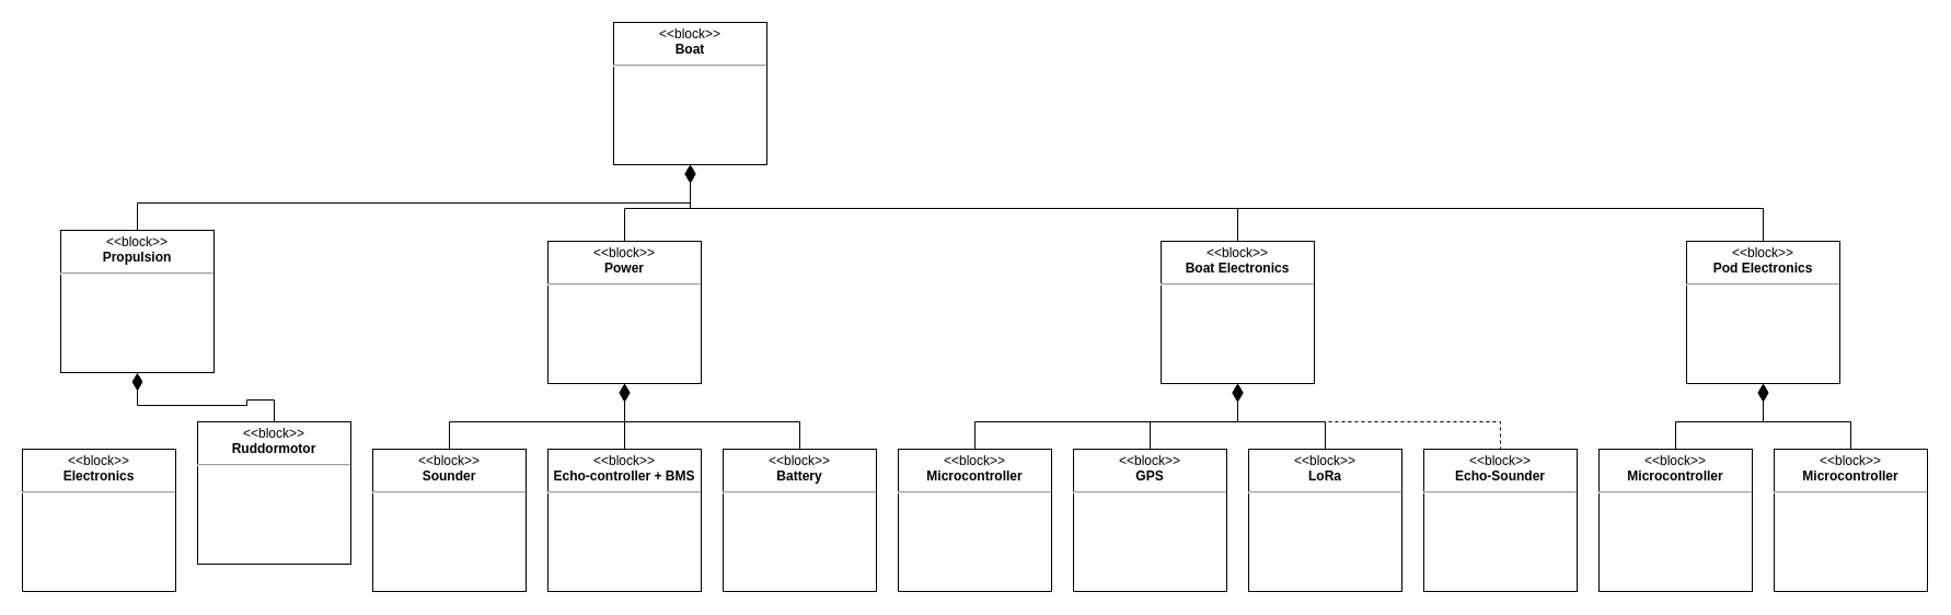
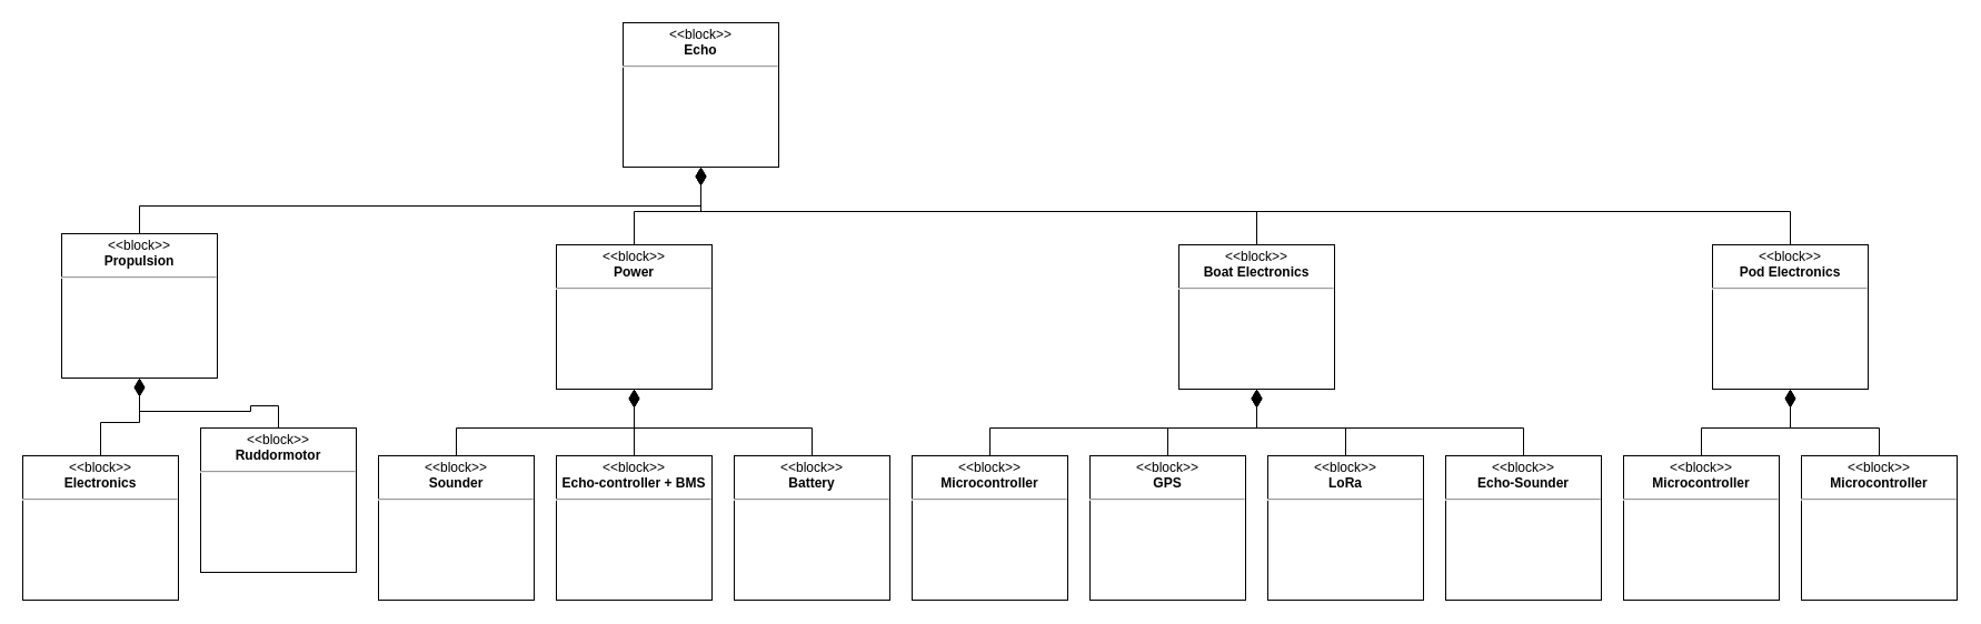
  <mxCell id="0" />
  <mxCell id="1" parent="0" />
  <mxCell id="2" style="edgeStyle=orthogonalEdgeStyle;rounded=0;orthogonalLoop=1;jettySize=auto;html=1;exitX=0.5;exitY=1;exitDx=0;exitDy=0;entryX=0.5;entryY=0;entryDx=0;entryDy=0;endArrow=none;endFill=0;startArrow=diamondThin;startFill=1;strokeWidth=1;endSize=14;startSize=14;" edge="1" parent="1" source="6" target="9"><mxGeometry relative="1" as="geometry" /></mxCell>
  <mxCell id="3" style="edgeStyle=orthogonalEdgeStyle;rounded=0;orthogonalLoop=1;jettySize=auto;html=1;exitX=0.5;exitY=1;exitDx=0;exitDy=0;startArrow=diamondThin;startFill=1;endArrow=none;endFill=0;startSize=14;endSize=14;strokeWidth=1;" edge="1" parent="1" source="6" target="19"><mxGeometry relative="1" as="geometry" /></mxCell>
  <mxCell id="4" style="edgeStyle=orthogonalEdgeStyle;rounded=0;orthogonalLoop=1;jettySize=auto;html=1;exitX=0.5;exitY=1;exitDx=0;exitDy=0;entryX=0.5;entryY=0;entryDx=0;entryDy=0;startArrow=diamondThin;startFill=1;endArrow=none;endFill=0;startSize=14;endSize=14;strokeWidth=1;" edge="1" parent="1" source="6" target="23"><mxGeometry relative="1" as="geometry" /></mxCell>
  <mxCell id="5" style="edgeStyle=orthogonalEdgeStyle;rounded=0;orthogonalLoop=1;jettySize=auto;html=1;exitX=0.5;exitY=1;exitDx=0;exitDy=0;entryX=0.5;entryY=0;entryDx=0;entryDy=0;startArrow=diamondThin;startFill=1;endArrow=none;endFill=0;startSize=14;endSize=14;strokeWidth=1;" edge="1" parent="1" source="6" target="30"><mxGeometry relative="1" as="geometry" /></mxCell>
- <mxCell id="6" value="&lt;p style=&quot;margin: 0px ; margin-top: 4px ; text-align: center&quot;&gt;&amp;lt;&amp;lt;block&amp;gt;&amp;gt;&lt;br&gt;&lt;b&gt;Boat&lt;/b&gt;&lt;/p&gt;&lt;hr&gt;&lt;p style=&quot;margin: 0px ; margin-left: 8px ; text-align: center&quot;&gt;&lt;br&gt;&lt;/p&gt;" style="shape=rect;html=1;overflow=fill;whiteSpace=wrap;" vertex="1" parent="1"><mxGeometry x="560" y="20" width="140" height="130" as="geometry" /></mxCell>
+ <mxCell id="6" value="&lt;p style=&quot;margin: 0px ; margin-top: 4px ; text-align: center&quot;&gt;&amp;lt;&amp;lt;block&amp;gt;&amp;gt;&lt;br&gt;&lt;b&gt;Echo&lt;/b&gt;&lt;/p&gt;&lt;hr&gt;&lt;p style=&quot;margin: 0px ; margin-left: 8px ; text-align: center&quot;&gt;&lt;br&gt;&lt;/p&gt;" style="shape=rect;html=1;overflow=fill;whiteSpace=wrap;" vertex="1" parent="1"><mxGeometry x="560" y="20" width="140" height="130" as="geometry" /></mxCell>
+ <mxCell id="7" style="edgeStyle=orthogonalEdgeStyle;rounded=0;orthogonalLoop=1;jettySize=auto;html=1;exitX=0.5;exitY=1;exitDx=0;exitDy=0;entryX=0.5;entryY=0;entryDx=0;entryDy=0;startArrow=diamondThin;startFill=1;endArrow=none;endFill=0;startSize=14;endSize=14;strokeWidth=1;" edge="1" parent="1" source="9" target="13"><mxGeometry relative="1" as="geometry" /></mxCell>
  <mxCell id="8" style="edgeStyle=orthogonalEdgeStyle;rounded=0;orthogonalLoop=1;jettySize=auto;html=1;exitX=0.5;exitY=1;exitDx=0;exitDy=0;entryX=0.5;entryY=0;entryDx=0;entryDy=0;startArrow=diamondThin;startFill=1;endArrow=none;endFill=0;startSize=14;endSize=14;strokeWidth=1;" edge="1" parent="1" source="9" target="14"><mxGeometry relative="1" as="geometry" /></mxCell>
  <mxCell id="9" value="&lt;p style=&quot;margin: 0px ; margin-top: 4px ; text-align: center&quot;&gt;&amp;lt;&amp;lt;block&amp;gt;&amp;gt;&lt;br&gt;&lt;b&gt;Propulsion&lt;/b&gt;&lt;/p&gt;&lt;hr&gt;&lt;p style=&quot;margin: 0px ; margin-left: 8px ; text-align: center&quot;&gt;&lt;br&gt;&lt;/p&gt;" style="shape=rect;html=1;overflow=fill;whiteSpace=wrap;" vertex="1" parent="1"><mxGeometry x="55" y="210" width="140" height="130" as="geometry" /></mxCell>
  <mxCell id="10" value="&lt;p style=&quot;margin: 0px ; margin-top: 4px ; text-align: center&quot;&gt;&amp;lt;&amp;lt;block&amp;gt;&amp;gt;&lt;br&gt;&lt;b&gt;Sounder&lt;/b&gt;&lt;/p&gt;&lt;hr&gt;&lt;p style=&quot;margin: 0px ; margin-left: 8px ; text-align: center&quot;&gt;&lt;br&gt;&lt;/p&gt;" style="shape=rect;html=1;overflow=fill;whiteSpace=wrap;" vertex="1" parent="1"><mxGeometry x="340" y="410" width="140" height="130" as="geometry" /></mxCell>
  <mxCell id="11" value="&lt;p style=&quot;margin: 0px ; margin-top: 4px ; text-align: center&quot;&gt;&amp;lt;&amp;lt;block&amp;gt;&amp;gt;&lt;br&gt;&lt;b&gt;Echo-controller + BMS&lt;/b&gt;&lt;/p&gt;&lt;hr&gt;&lt;p style=&quot;margin: 0px ; margin-left: 8px ; text-align: center&quot;&gt;&lt;br&gt;&lt;/p&gt;" style="shape=rect;html=1;overflow=fill;whiteSpace=wrap;" vertex="1" parent="1"><mxGeometry x="500" y="410" width="140" height="130" as="geometry" /></mxCell>
  <mxCell id="12" value="&lt;p style=&quot;margin: 0px ; margin-top: 4px ; text-align: center&quot;&gt;&amp;lt;&amp;lt;block&amp;gt;&amp;gt;&lt;br&gt;&lt;b&gt;Battery&lt;/b&gt;&lt;/p&gt;&lt;hr&gt;&lt;p style=&quot;margin: 0px ; margin-left: 8px ; text-align: center&quot;&gt;&lt;br&gt;&lt;/p&gt;" style="shape=rect;html=1;overflow=fill;whiteSpace=wrap;" vertex="1" parent="1"><mxGeometry x="660" y="410" width="140" height="130" as="geometry" /></mxCell>
  <mxCell id="13" value="&lt;p style=&quot;margin: 0px ; margin-top: 4px ; text-align: center&quot;&gt;&amp;lt;&amp;lt;block&amp;gt;&amp;gt;&lt;br&gt;&lt;b&gt;Electronics&lt;/b&gt;&lt;/p&gt;&lt;hr&gt;&lt;p style=&quot;margin: 0px ; margin-left: 8px ; text-align: center&quot;&gt;&lt;br&gt;&lt;/p&gt;" style="shape=rect;html=1;overflow=fill;whiteSpace=wrap;" vertex="1" parent="1"><mxGeometry y="410" width="140" height="130" as="geometry" x="20" /></mxCell>
  <mxCell id="14" value="&lt;p style=&quot;margin: 0px ; margin-top: 4px ; text-align: center&quot;&gt;&amp;lt;&amp;lt;block&amp;gt;&amp;gt;&lt;br&gt;&lt;b&gt;Ruddormotor&lt;/b&gt;&lt;/p&gt;&lt;hr&gt;&lt;p style=&quot;margin: 0px ; margin-left: 8px ; text-align: center&quot;&gt;&lt;br&gt;&lt;/p&gt;" style="shape=rect;html=1;overflow=fill;whiteSpace=wrap;" vertex="1" parent="1"><mxGeometry x="180" y="385" width="140" height="130" as="geometry" /></mxCell>
  <mxCell id="15" style="edgeStyle=orthogonalEdgeStyle;rounded=0;orthogonalLoop=1;jettySize=auto;html=1;exitX=0.5;exitY=1;exitDx=0;exitDy=0;entryX=0.5;entryY=0;entryDx=0;entryDy=0;startArrow=diamondThin;startFill=1;endArrow=none;endFill=0;startSize=14;endSize=14;strokeWidth=1;" edge="1" parent="1" source="19" target="24"><mxGeometry relative="1" as="geometry" /></mxCell>
  <mxCell id="16" style="edgeStyle=orthogonalEdgeStyle;rounded=0;orthogonalLoop=1;jettySize=auto;html=1;exitX=0.5;exitY=1;exitDx=0;exitDy=0;entryX=0.5;entryY=0;entryDx=0;entryDy=0;startArrow=diamondThin;startFill=1;endArrow=none;endFill=0;startSize=14;endSize=14;strokeWidth=1;" edge="1" parent="1" source="19" target="25"><mxGeometry relative="1" as="geometry" /></mxCell>
  <mxCell id="17" style="edgeStyle=orthogonalEdgeStyle;rounded=0;orthogonalLoop=1;jettySize=auto;html=1;exitX=0.5;exitY=1;exitDx=0;exitDy=0;entryX=0.5;entryY=0;entryDx=0;entryDy=0;startArrow=diamondThin;startFill=1;endArrow=none;endFill=0;startSize=14;endSize=14;strokeWidth=1;" edge="1" parent="1" source="19" target="26"><mxGeometry relative="1" as="geometry" /></mxCell>
- <mxCell id="18" style="edgeStyle=orthogonalEdgeStyle;rounded=0;orthogonalLoop=1;jettySize=auto;html=1;exitX=0.5;exitY=1;exitDx=0;exitDy=0;entryX=0.5;entryY=0;entryDx=0;entryDy=0;startArrow=diamondThin;startFill=1;endArrow=none;endFill=0;startSize=14;endSize=14;strokeWidth=1;dashed=1;" edge="1" parent="1" source="19" target="27"><mxGeometry relative="1" as="geometry" /></mxCell>
+ <mxCell id="18" style="edgeStyle=orthogonalEdgeStyle;rounded=0;orthogonalLoop=1;jettySize=auto;html=1;exitX=0.5;exitY=1;exitDx=0;exitDy=0;entryX=0.5;entryY=0;entryDx=0;entryDy=0;startArrow=diamondThin;startFill=1;endArrow=none;endFill=0;startSize=14;endSize=14;strokeWidth=1;" edge="1" parent="1" source="19" target="27"><mxGeometry relative="1" as="geometry" /></mxCell>
  <mxCell id="19" value="&lt;p style=&quot;margin: 0px ; margin-top: 4px ; text-align: center&quot;&gt;&amp;lt;&amp;lt;block&amp;gt;&amp;gt;&lt;br&gt;&lt;b&gt;Boat Electronics&lt;/b&gt;&lt;/p&gt;&lt;hr&gt;&lt;p style=&quot;margin: 0px ; margin-left: 8px ; text-align: center&quot;&gt;&lt;br&gt;&lt;/p&gt;" style="shape=rect;html=1;overflow=fill;whiteSpace=wrap;" vertex="1" parent="1"><mxGeometry x="1060" y="220" width="140" height="130" as="geometry" /></mxCell>
  <mxCell id="20" style="edgeStyle=orthogonalEdgeStyle;rounded=0;orthogonalLoop=1;jettySize=auto;html=1;exitX=0.5;exitY=1;exitDx=0;exitDy=0;entryX=0.5;entryY=0;entryDx=0;entryDy=0;startArrow=diamondThin;startFill=1;endArrow=none;endFill=0;startSize=14;endSize=14;strokeWidth=1;" edge="1" parent="1" source="23" target="12"><mxGeometry relative="1" as="geometry" /></mxCell>
  <mxCell id="21" style="edgeStyle=orthogonalEdgeStyle;rounded=0;orthogonalLoop=1;jettySize=auto;html=1;exitX=0.5;exitY=1;exitDx=0;exitDy=0;entryX=0.5;entryY=0;entryDx=0;entryDy=0;startArrow=diamondThin;startFill=1;endArrow=none;endFill=0;startSize=14;endSize=14;strokeWidth=1;" edge="1" parent="1" source="23" target="11"><mxGeometry relative="1" as="geometry" /></mxCell>
  <mxCell id="22" style="edgeStyle=orthogonalEdgeStyle;rounded=0;orthogonalLoop=1;jettySize=auto;html=1;exitX=0.5;exitY=1;exitDx=0;exitDy=0;entryX=0.5;entryY=0;entryDx=0;entryDy=0;startArrow=diamondThin;startFill=1;endArrow=none;endFill=0;startSize=14;endSize=14;strokeWidth=1;" edge="1" parent="1" source="23" target="10"><mxGeometry relative="1" as="geometry" /></mxCell>
  <mxCell id="23" value="&lt;p style=&quot;margin: 0px ; margin-top: 4px ; text-align: center&quot;&gt;&amp;lt;&amp;lt;block&amp;gt;&amp;gt;&lt;br&gt;&lt;b&gt;Power&lt;/b&gt;&lt;/p&gt;&lt;hr&gt;&lt;p style=&quot;margin: 0px ; margin-left: 8px ; text-align: center&quot;&gt;&lt;br&gt;&lt;/p&gt;" style="shape=rect;html=1;overflow=fill;whiteSpace=wrap;" vertex="1" parent="1"><mxGeometry x="500" y="220" width="140" height="130" as="geometry" /></mxCell>
  <mxCell id="24" value="&lt;p style=&quot;margin: 0px ; margin-top: 4px ; text-align: center&quot;&gt;&amp;lt;&amp;lt;block&amp;gt;&amp;gt;&lt;br&gt;&lt;b&gt;Microcontroller&lt;/b&gt;&lt;/p&gt;&lt;hr&gt;&lt;p style=&quot;margin: 0px ; margin-left: 8px ; text-align: center&quot;&gt;&lt;br&gt;&lt;/p&gt;" style="shape=rect;html=1;overflow=fill;whiteSpace=wrap;" vertex="1" parent="1"><mxGeometry x="820" y="410" width="140" height="130" as="geometry" /></mxCell>
  <mxCell id="25" value="&lt;p style=&quot;margin: 0px ; margin-top: 4px ; text-align: center&quot;&gt;&amp;lt;&amp;lt;block&amp;gt;&amp;gt;&lt;br&gt;&lt;b&gt;GPS&lt;/b&gt;&lt;/p&gt;&lt;hr&gt;&lt;p style=&quot;margin: 0px ; margin-left: 8px ; text-align: center&quot;&gt;&lt;br&gt;&lt;/p&gt;" style="shape=rect;html=1;overflow=fill;whiteSpace=wrap;" vertex="1" parent="1"><mxGeometry x="980" y="410" width="140" height="130" as="geometry" /></mxCell>
  <mxCell id="26" value="&lt;p style=&quot;margin: 0px ; margin-top: 4px ; text-align: center&quot;&gt;&amp;lt;&amp;lt;block&amp;gt;&amp;gt;&lt;br&gt;&lt;b&gt;LoRa&lt;/b&gt;&lt;/p&gt;&lt;hr&gt;&lt;p style=&quot;margin: 0px ; margin-left: 8px ; text-align: center&quot;&gt;&lt;br&gt;&lt;/p&gt;" style="shape=rect;html=1;overflow=fill;whiteSpace=wrap;" vertex="1" parent="1"><mxGeometry x="1140" y="410" width="140" height="130" as="geometry" /></mxCell>
  <mxCell id="27" value="&lt;p style=&quot;margin: 0px ; margin-top: 4px ; text-align: center&quot;&gt;&amp;lt;&amp;lt;block&amp;gt;&amp;gt;&lt;br&gt;&lt;b&gt;Echo-Sounder&lt;/b&gt;&lt;/p&gt;&lt;hr&gt;&lt;p style=&quot;margin: 0px ; margin-left: 8px ; text-align: center&quot;&gt;&lt;br&gt;&lt;/p&gt;" style="shape=rect;html=1;overflow=fill;whiteSpace=wrap;" vertex="1" parent="1"><mxGeometry x="1300" y="410" width="140" height="130" as="geometry" /></mxCell>
  <mxCell id="28" style="edgeStyle=orthogonalEdgeStyle;rounded=0;orthogonalLoop=1;jettySize=auto;html=1;exitX=0.5;exitY=1;exitDx=0;exitDy=0;entryX=0.5;entryY=0;entryDx=0;entryDy=0;startArrow=diamondThin;startFill=1;endArrow=none;endFill=0;startSize=14;endSize=14;strokeWidth=1;" edge="1" parent="1" source="30" target="31"><mxGeometry relative="1" as="geometry" /></mxCell>
  <mxCell id="29" style="edgeStyle=orthogonalEdgeStyle;rounded=0;orthogonalLoop=1;jettySize=auto;html=1;exitX=0.5;exitY=1;exitDx=0;exitDy=0;entryX=0.5;entryY=0;entryDx=0;entryDy=0;startArrow=diamondThin;startFill=1;endArrow=none;endFill=0;startSize=14;endSize=14;strokeWidth=1;" edge="1" parent="1" source="30" target="32"><mxGeometry relative="1" as="geometry" /></mxCell>
  <mxCell id="30" value="&lt;p style=&quot;margin: 0px ; margin-top: 4px ; text-align: center&quot;&gt;&amp;lt;&amp;lt;block&amp;gt;&amp;gt;&lt;br&gt;&lt;b&gt;Pod Electronics&lt;/b&gt;&lt;/p&gt;&lt;hr&gt;&lt;p style=&quot;margin: 0px ; margin-left: 8px ; text-align: center&quot;&gt;&lt;br&gt;&lt;/p&gt;" style="shape=rect;html=1;overflow=fill;whiteSpace=wrap;" vertex="1" parent="1"><mxGeometry x="1540" y="220" width="140" height="130" as="geometry" /></mxCell>
  <mxCell id="31" value="&lt;p style=&quot;margin: 0px ; margin-top: 4px ; text-align: center&quot;&gt;&amp;lt;&amp;lt;block&amp;gt;&amp;gt;&lt;br&gt;&lt;b&gt;Microcontroller&lt;/b&gt;&lt;/p&gt;&lt;hr&gt;&lt;p style=&quot;margin: 0px ; margin-left: 8px ; text-align: center&quot;&gt;&lt;br&gt;&lt;/p&gt;" style="shape=rect;html=1;overflow=fill;whiteSpace=wrap;" vertex="1" parent="1"><mxGeometry x="1460" y="410" width="140" height="130" as="geometry" /></mxCell>
  <mxCell id="32" value="&lt;p style=&quot;margin: 0px ; margin-top: 4px ; text-align: center&quot;&gt;&amp;lt;&amp;lt;block&amp;gt;&amp;gt;&lt;br&gt;&lt;b&gt;Microcontroller&lt;/b&gt;&lt;/p&gt;&lt;hr&gt;&lt;p style=&quot;margin: 0px ; margin-left: 8px ; text-align: center&quot;&gt;&lt;br&gt;&lt;/p&gt;" style="shape=rect;html=1;overflow=fill;whiteSpace=wrap;" vertex="1" parent="1"><mxGeometry x="1620" y="410" width="140" height="130" as="geometry" /></mxCell>
